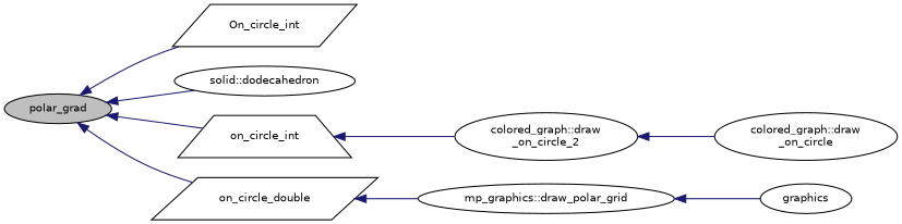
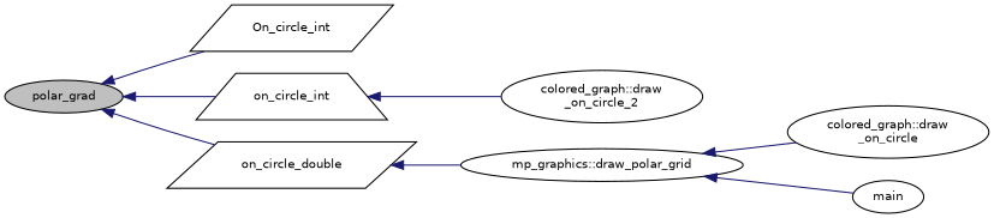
  digraph {
    rankdir=LR
    node [color=black fillcolor=white fontname=Helvetica fontsize=10 shape=ellipse style=filled]
    edge [color=midnightblue dir=back fontname=Helvetica fontsize=10 labelfontname=Helvetica labelfontsize=10 style=solid]
    n1 [fillcolor=grey75 fontcolor=black height=0.2 label=polar_grad width=0.4]
    n2 [height=0.2 label=On_circle_int shape=parallelogram width=0.4]
-   n3 [height=0.2 label="solid::dodecahedron" width=0.4]
    n4 [height=0.2 label=on_circle_int shape=trapezium width=0.4]
    n5 [height=0.2 label=on_circle_double shape=parallelogram width=0.4]
    n6 [height=0.2 label="colored_graph::draw\l_on_circle_2" width=0.4]
    n7 [height=0.2 label="mp_graphics::draw_polar_grid" width=0.4]
    n8 [height=0.2 label="colored_graph::draw\l_on_circle" width=0.4]
-   n9 [height=0.2 label=graphics width=0.4]
+   n9 [height=0.2 label=main width=0.4]
    n1 -> n2
-   n1 -> n3
    n1 -> n4
    n1 -> n5
    n4 -> n6
    n5 -> n7
-   n6 -> n8
+   n7 -> n8
    n7 -> n9
  }
